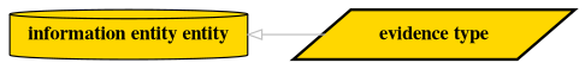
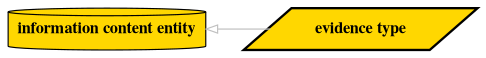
  digraph {
    fontsize=32
    penwidth=5
    rankdir=LR
    node [color=black fontname="times bold" fillcolor=gold]
    n1 [label=" evidence type " shape=parallelogram style="bold,filled"]
-   "information content entity" [shape=cylinder style=filled label="information entity entity"]
+   "information content entity" [shape=cylinder style=filled]
    "information content entity" -> n1 [arrowtail=onormal color=gray dir=back fontcolor=darkgray]
  }
